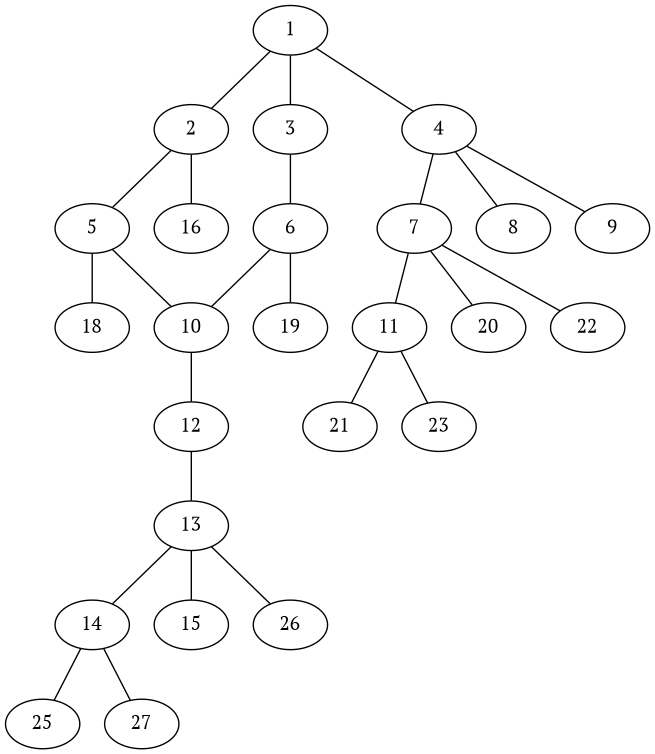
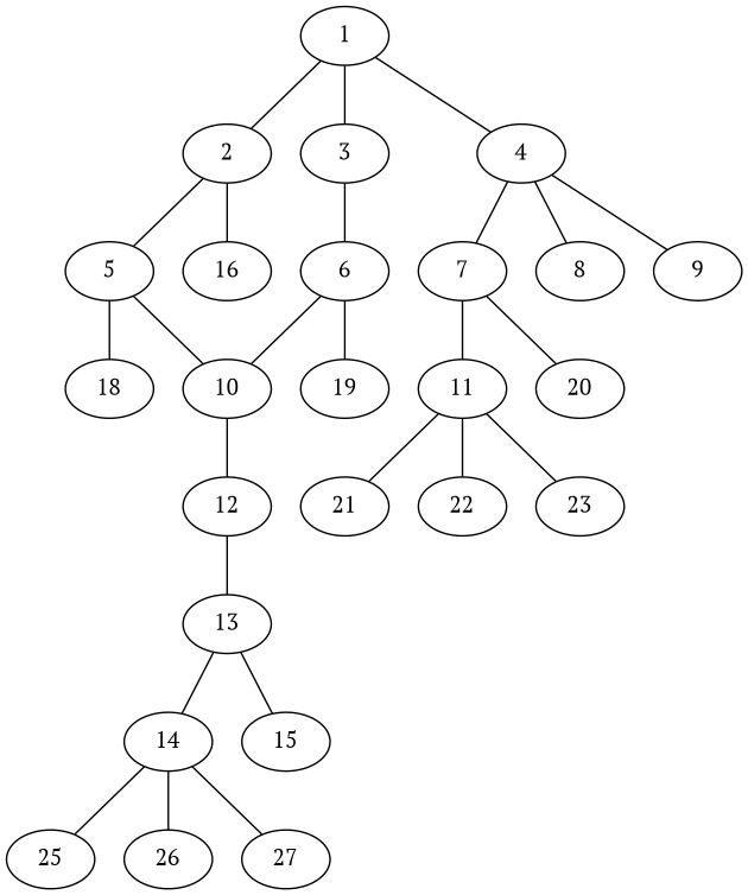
  graph {
    fontname="PT Serif"
    node [chem=H fontname="PT Serif"]
    edge [fontname="PT Serif" valence=1]
    1 [chem=C]
    2 [chem=C]
    3 [chem=C]
    4 [chem=S]
    5 [chem=C]
    16
    6 [chem=C]
    7 [chem=N]
    8 [chem=O]
    9 [chem=O]
    10 [chem=C]
    18
    19
    11 [chem=C]
    20
    12 [chem=N]
    21
    22
    23
    13 [chem=C]
    14 [chem=C]
    15 [chem=O]
    25
    26
    27
    1 -- 2
    1 -- 3 [valence=2]
    1 -- 4
    2 -- 5 [valence=2]
    2 -- 16
    3 -- 6
    4 -- 7
    4 -- 8 [valence=2]
    4 -- 9 [valence=2]
    5 -- 10
    5 -- 18
    6 -- 10 [valence=2]
    6 -- 19
    7 -- 11
    7 -- 20
    10 -- 12
    11 -- 21
-   7 -- 22
+   11 -- 22
    11 -- 23
    12 -- 13
    13 -- 14
    13 -- 15 [valence=2]
    14 -- 25
-   13 -- 26
+   14 -- 26
    14 -- 27
  }
